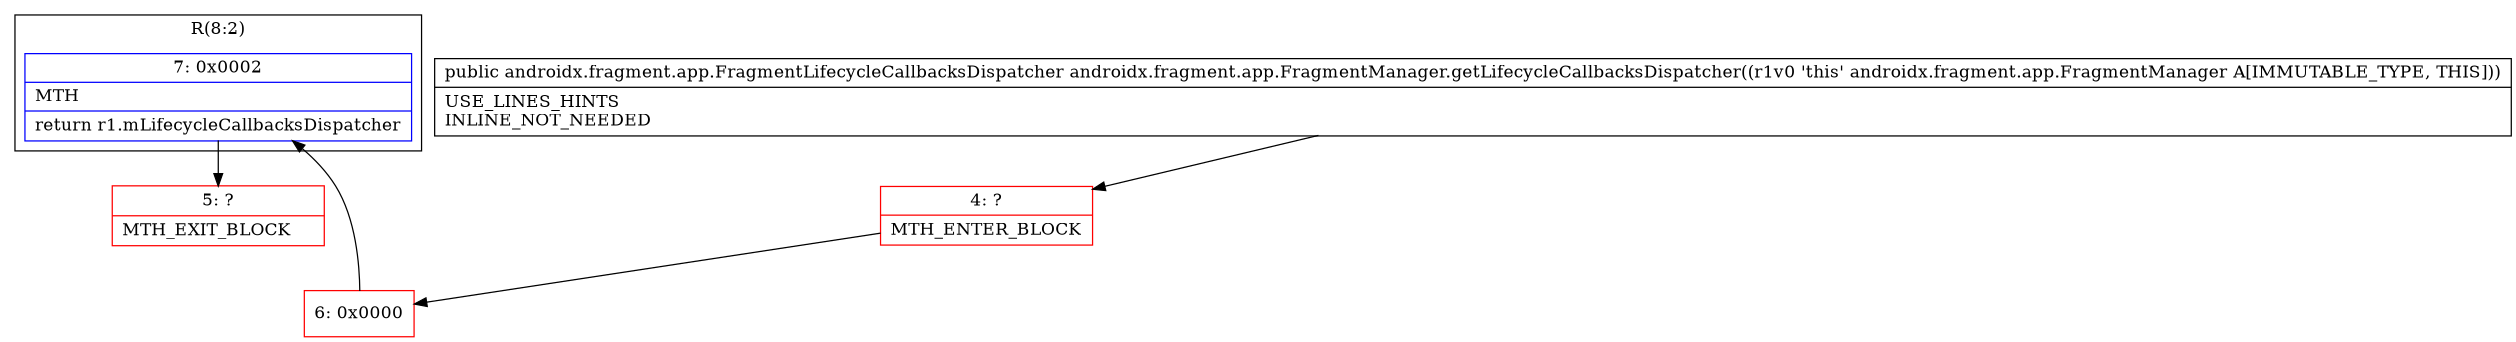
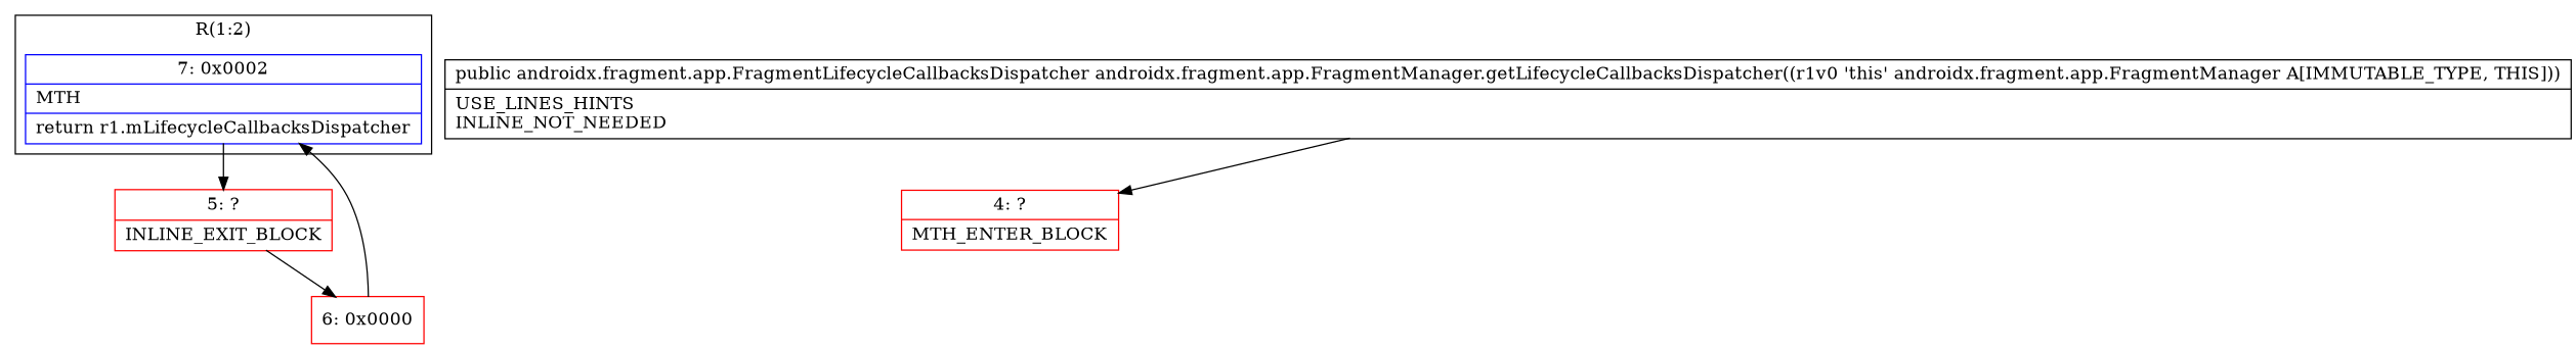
  digraph {
    node [color=red shape=record]
    n1 [color=blue label="{7\:\ 0x0002|MTH\l|return r1.mLifecycleCallbacksDispatcher\l}"]
-   n2 [label="{5\:\ ?|MTH_EXIT_BLOCK\l}"]
+   n2 [label="{5\:\ ?|INLINE_EXIT_BLOCK\l}"]
    n3 [label="{4\:\ ?|MTH_ENTER_BLOCK\l}"]
    n4 [label="{6\:\ 0x0000}"]
    n5 [label="{public androidx.fragment.app.FragmentLifecycleCallbacksDispatcher androidx.fragment.app.FragmentManager.getLifecycleCallbacksDispatcher((r1v0 'this' androidx.fragment.app.FragmentManager A[IMMUTABLE_TYPE, THIS]))  | USE_LINES_HINTS\lINLINE_NOT_NEEDED\l}" color=""]
    subgraph cluster_1 {
-     label="R(8:2)"
+     label="R(1:2)"
      n1
    }
    n1 -> n2
-   n3 -> n4
+   n2 -> n4
    n4 -> n1
    n5 -> n3
  }
